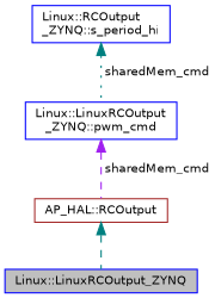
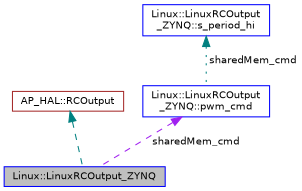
  digraph {
    node [color=blue fillcolor=white fontname=Helvetica fontsize=10 shape=record style=filled]
    edge [color=teal dir=back fontname=Helvetica fontsize=10 labelfontname=Helvetica labelfontsize=10 style=dashed]
    n1 [fillcolor=grey75 fontcolor=black height=0.2 label="Linux::LinuxRCOutput_ZYNQ" width=0.4]
    n2 [color=brown height=0.2 label="AP_HAL::RCOutput" width=0.4]
    n3 [height=0.2 label="Linux::LinuxRCOutput\l_ZYNQ::pwm_cmd" width=0.4]
-   n4 [height=0.2 label="Linux::RCOutput\l_ZYNQ::s_period_hi" width=0.4]
+   n4 [height=0.2 label="Linux::LinuxRCOutput\l_ZYNQ::s_period_hi" width=0.4]
    n2 -> n1
-   n3 -> n2 [color=purple label=" sharedMem_cmd"]
+   n3 -> n1 [color=purple label=" sharedMem_cmd"]
    n4 -> n3 [label=" sharedMem_cmd" style=dotted]
  }
